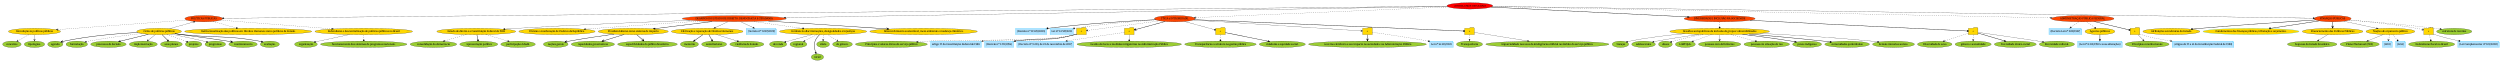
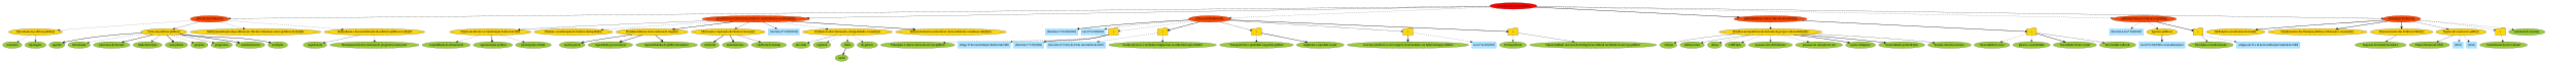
  digraph {
    fontname=Merriweather
    node [color=black fillcolor=yellowgreen fontname=Merriweather shape=ellipse style=filled]
    edge [arrowhead=dot fontname=Merriweather style=dashed]
    n1 [fillcolor=red label="CONHECIMENTOS GERAIS"]
    n2 [fillcolor=orangered label="POLÍTICAS PÚBLICAS"]
-   n3 [color=deepskyblue fillcolor=orangered label="DESAFIOS DO ESTADO DE DIREITO: DEMOCRACIA E CIDADANIA"]
+   n3 [fillcolor=orangered label="DESAFIOS DO ESTADO DE DIREITO: DEMOCRACIA E CIDADANIA"]
    n4 [fillcolor=orangered label="ÉTICA e INTEGRIDADE."]
    n5 [fillcolor=orangered label="DIVERSIDADE E INCLUSÃO NA SOCIEDADE"]
    n6 [fillcolor=orangered label="ADMINISTRAÇÃO PÚBLICA FEDERAL"]
    n7 [fillcolor=orangered label="FINANÇAS PÚBLICAS"]
    n8 [fillcolor=gold label="Introdução às políticas públicas"]
    n9 [fillcolor=gold label="Ciclos de políticas públicas"]
    n10 [fillcolor=gold label="Institucionalização das políticas em Direitos Humanos como políticas de Estado."]
    n11 [fillcolor=gold label="Federalismo e descentralização de políticas públicas no Brasil"]
    n12 [fillcolor=gold label="Estado de direito e a Constituição Federal de 1988"]
    n13 [fillcolor=gold label="Divisão e coordenação de Poderes da República."]
    n14 [fillcolor=gold label="Presidencialismo como sistema de impacto"]
    n15 [fillcolor=gold label="Efetivação e reparação de Direitos Humanos"]
    n16 [color=deepskyblue fillcolor=lightskyblue1 label="(Decreto nº 7.037/2009)" shape=note]
    n17 [fillcolor=gold label="Combate às discriminações, desigualdades e injustiças"]
    n18 [fillcolor=gold label="Desenvolvimento sustentável, meio ambiente e mudança climática."]
    n19 [color=deepskyblue fillcolor=lightskyblue1 label="(Decreto nº 11.529/2023)" shape=note]
    n20 [color=deepskyblue fillcolor=lightskyblue1 label="Lei nº 12.527/2011" shape=note]
    n21 [fillcolor=gold label="+" shape=folder]
    n22 [fillcolor=gold label="+" shape=folder]
    n23 [fillcolor=gold label="+" shape=folder]
    n24 [fillcolor=gold label="+" shape=folder]
    n25 [fillcolor=gold label="+" shape=folder]
    n26 [fillcolor=gold label="Desafios sociopolíticos da inclusão de grupos vulnerabilizados"]
    n27 [fillcolor=gold label="+" shape=folder]
    n28 [color=deepskyblue fillcolor=lightskyblue1 label="(Decreto Lei nº 200/1967)" shape=note]
    n29 [fillcolor=gold label="Agentes públicos"]
    n30 [fillcolor=gold label="+" shape=folder]
    n31 [fillcolor=gold label="Atribuições econômicas do Estado."]
-   n32 [color=deepskyblue fillcolor=gold label="Fundamentos das finanças públicas, tributação e orçamento."]
+   n32 [fillcolor=gold label="Fundamentos das finanças públicas, tributação e orçamento."]
    n33 [fillcolor=gold label="Financiamento das Políticas Públicas"]
    n34 [fillcolor=gold label="Noções de orçamento público"]
    n35 [fillcolor=gold label="+" shape=folder]
    n36 [label="estrutura de receitas"]
    n37 [label=conceitos]
    n38 [label="tipologias."]
    n39 [label=agenda]
    n40 [label="formulação"]
    n41 [label="processos de decisão"]
    n42 [label="implementação"]
    n43 [label="seus planos"]
    n44 [label=projetos]
    n45 [label=programas]
    n46 [label=monitoramento]
    n47 [label="avaliação."]
    n48 [label="organização"]
    n49 [label="funcionamento dos sistemas de programas nacionais."]
    n50 [label="consolidação da democracia"]
    n51 [label="representação política"]
    n52 [label="participação cidadã."]
    n53 [label="noções gerais"]
    n54 [label="capacidades governativas"]
    n55 [label="especificidades do pública brasileiro."]
    n56 [label="memória"]
    n57 [label=autoritarismo]
    n58 [label="violência de Estado."]
    n59 [label="de renda"]
    n60 [label=regional]
    n61 [label=racial]
    n62 [label="etária"]
    n63 [label="de gênero."]
    n64 [label="Princípios e valores éticos do serviço público"]
    n65 [color=deepskyblue fillcolor=lightskyblue1 label="artigo 37 da Constituição Federal de 1988" shape=note]
    n66 [color=deepskyblue fillcolor=lightskyblue1 label="(Decreto nº 1.171/1994)" shape=note]
    n67 [color=deepskyblue fillcolor=lightskyblue1 label="(Decreto nº 9.203, de 22 de novembro de 2017)" shape=note]
    n68 [label="Gestão de riscos e medidas mitigatórias na Administração Pública"]
-   n69 [label="Transparência e estrutura na gestão pública"]
+   n69 [label="Transparência e qualidade na gestão pública"]
    n70 [label="cidadania e equidade social."]
    n71 [label="Governo eletrônico e seu impacto na sociedade e na Administração Pública"]
    n72 [color=deepskyblue fillcolor=lightskyblue1 label="Lei nº 14.129/2021" shape=note]
    n73 [label="Transparência"]
    n74 [label="imparcialidade nos usos da inteligência artificial no âmbito do serviço público."]
    n75 [label="crianças"]
    n76 [label=adolescentes]
    n77 [label=idosos]
    n78 [label="LGBTQIA+"]
    n79 [label="pessoas com deficiências"]
    n80 [label="pessoas em situação de rua"]
    n81 [label="povos indígenas"]
    n82 [label="comunidades quilombolas"]
    n83 [label="demais minorias sociais."]
    n84 [label="Diversidade de sexo"]
    n85 [label="gênero e sexualidade"]
    n86 [label="diversidade étnico-racial"]
    n87 [label="diversidade cultural."]
    n88 [color=deepskyblue fillcolor=lightskyblue1 label="(Lei nº 8.112/1990 e suas alterações)" shape=note]
    n89 [label="Princípios constitucionais"]
    n90 [color=deepskyblue fillcolor=lightskyblue1 label="(artigos de 37 a 41 da Constituição Federal de 1988)" shape=note]
    n91 [label="despesas do Estado brasileiro."]
    n92 [label="Plano Plurianual (PPA)"]
    n93 [color=deepskyblue fillcolor=lightskyblue1 label="(LDO)" shape=note]
    n94 [color=deepskyblue fillcolor=lightskyblue1 label="(LOA)" shape=note]
    n95 [label="Federalismo fiscal no Brasil"]
-   n96 [color=deepskyblue fillcolor=lightskyblue1 label="(Lei Complementar nº 101/2000)" shape=note]
    n1 -> n2 [style=solid]
    n1 -> n3 [arrowhead=normal style=solid]
    n1 -> n4 [arrowhead=vee]
    n1 -> n5 [arrowhead=normal style=bold]
    n1 -> n6 [arrowhead=normal]
    n1 -> n7 [style=solid]
    n2 -> n8 [arrowhead=vee]
-   n9 -> n2 [arrowhead=vee style=solid]
+   n2 -> n9 [arrowhead=vee style=solid]
    n2 -> n10
    n2 -> n11 [arrowhead=normal]
    n3 -> n12 [style=solid]
    n3 -> n13 [arrowhead=vee]
    n3 -> n14 [arrowhead=normal style=bold]
    n3 -> n15 [arrowhead=normal style=solid]
    n3 -> n16 [arrowhead=normal style=solid]
    n3 -> n17
    n3 -> n18 [arrowhead=vee style=bold]
    n4 -> n19 [style=bold]
    n4 -> n20
    n4 -> n21 [arrowhead=vee]
    n4 -> n22 [arrowhead=vee style=bold]
    n4 -> n23 [style=solid]
    n4 -> n24 [arrowhead=vee style=solid]
    n4 -> n25 [style=bold]
    n5 -> n26
    n5 -> n27 [style=bold]
    n6 -> n28 [arrowhead=normal]
    n6 -> n29
    n6 -> n30 [style=bold]
    n7 -> n31 [style=bold]
    n7 -> n32 [style=bold]
    n7 -> n33 [arrowhead=vee style=bold]
    n7 -> n34 [arrowhead=normal style=solid]
    n7 -> n35 [arrowhead=vee]
    n7 -> n36 [arrowhead=normal]
    n8 -> n37 [arrowhead=vee]
    n8 -> n38 [arrowhead=vee style=solid]
    n9 -> n39 [arrowhead=vee style=bold]
    n9 -> n40 [arrowhead=normal]
    n9 -> n41 [arrowhead=normal style=bold]
    n9 -> n42 [arrowhead=vee style=solid]
    n9 -> n43 [style=bold]
    n9 -> n44
    n9 -> n45 [style=solid]
    n9 -> n46 [arrowhead=vee style=bold]
    n9 -> n47 [arrowhead=normal style=bold]
    n11 -> n48 [style=solid]
    n11 -> n49
    n12 -> n50 [arrowhead=normal]
    n12 -> n51 [style=bold]
    n12 -> n52 [arrowhead=vee]
    n14 -> n53 [arrowhead=vee style=bold]
    n14 -> n54 [arrowhead=vee style=bold]
    n14 -> n55 [arrowhead=vee style=bold]
    n15 -> n56 [arrowhead=normal style=bold]
    n15 -> n57 [style=bold]
    n15 -> n58 [style=solid]
    n17 -> n59 [style=solid]
    n17 -> n60 [arrowhead=normal]
-   n17 -> n61 [arrowhead=normal style=bold]
+   n62 -> n61 [arrowhead=normal style=bold]
    n17 -> n62 [arrowhead=vee]
    n17 -> n63 [arrowhead=vee]
    n21 -> n64 [arrowhead=vee]
    n21 -> n65 [arrowhead=normal]
    n21 -> n66 [arrowhead=normal style=bold]
    n22 -> n67 [arrowhead=vee]
    n22 -> n68 [style=solid]
    n23 -> n69
    n23 -> n70 [arrowhead=normal style=bold]
    n24 -> n71 [arrowhead=vee style=bold]
    n24 -> n72
    n25 -> n73 [arrowhead=normal]
    n25 -> n74 [arrowhead=normal style=solid]
    n26 -> n75 [style=solid]
    n26 -> n76 [arrowhead=normal style=solid]
    n26 -> n77
    n26 -> n78 [arrowhead=normal]
    n26 -> n79 [arrowhead=vee style=solid]
    n26 -> n80
    n26 -> n81 [arrowhead=normal style=bold]
    n26 -> n82 [style=bold]
    n26 -> n83 [style=solid]
    n27 -> n84 [arrowhead=vee]
    n27 -> n85 [arrowhead=vee]
    n27 -> n86 [arrowhead=normal style=bold]
    n27 -> n87 [arrowhead=normal style=solid]
    n29 -> n88 [arrowhead=normal style=bold]
    n30 -> n89 [arrowhead=vee style=solid]
    n30 -> n90 [arrowhead=vee]
    n33 -> n91 [arrowhead=normal style=solid]
    n34 -> n92 [arrowhead=normal style=solid]
    n34 -> n93 [arrowhead=vee]
    n34 -> n94
    n35 -> n95
-   n35 -> n96 [style=solid]
  }
